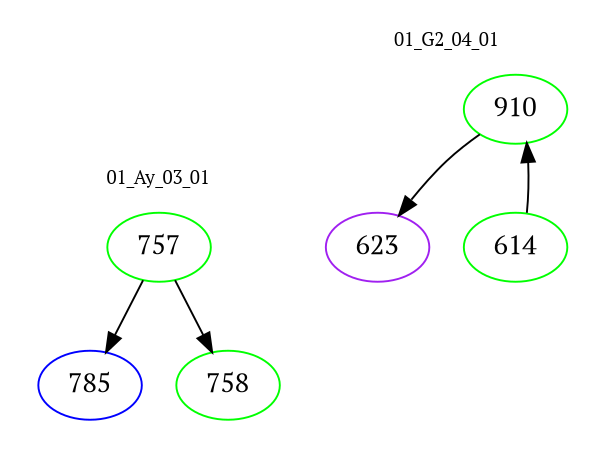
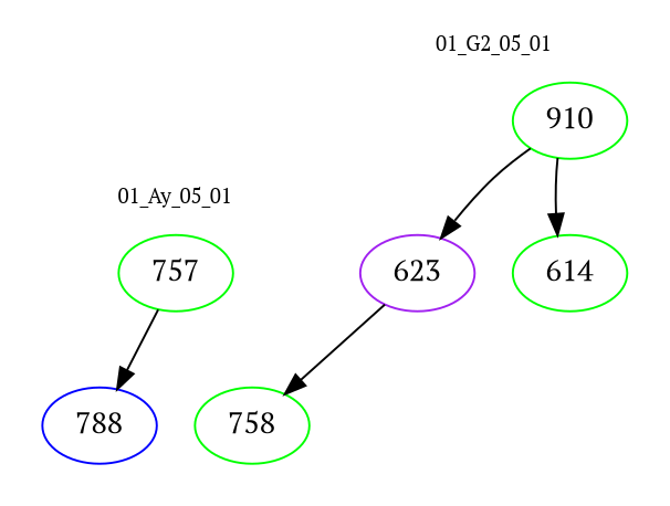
  digraph {
    fontname="PT Serif"
    node [color=green fontname="PT Serif"]
    edge [color=black fontname="PT Serif"]
    n1 [label=757]
    n2 [label=758]
-   n3 [color=blue label=785]
+   n3 [color=blue label=788]
    n4 [label=910]
    n5 [color=purple label=623]
    n6 [label=614]
    subgraph cluster_1 {
      color=white
      fontsize=10
-     label="01_Ay_03_01"
+     label="01_Ay_05_01"
      n1
      n2
      n3
    }
    subgraph cluster_2 {
      color=white
      fontsize=10
-     label="01_G2_04_01"
+     label="01_G2_05_01"
      n4
      n5
      n6
    }
-   n1 -> n2
+   n5 -> n2
    n1 -> n3
    n4 -> n5
-   n6 -> n4
+   n4 -> n6
  }
